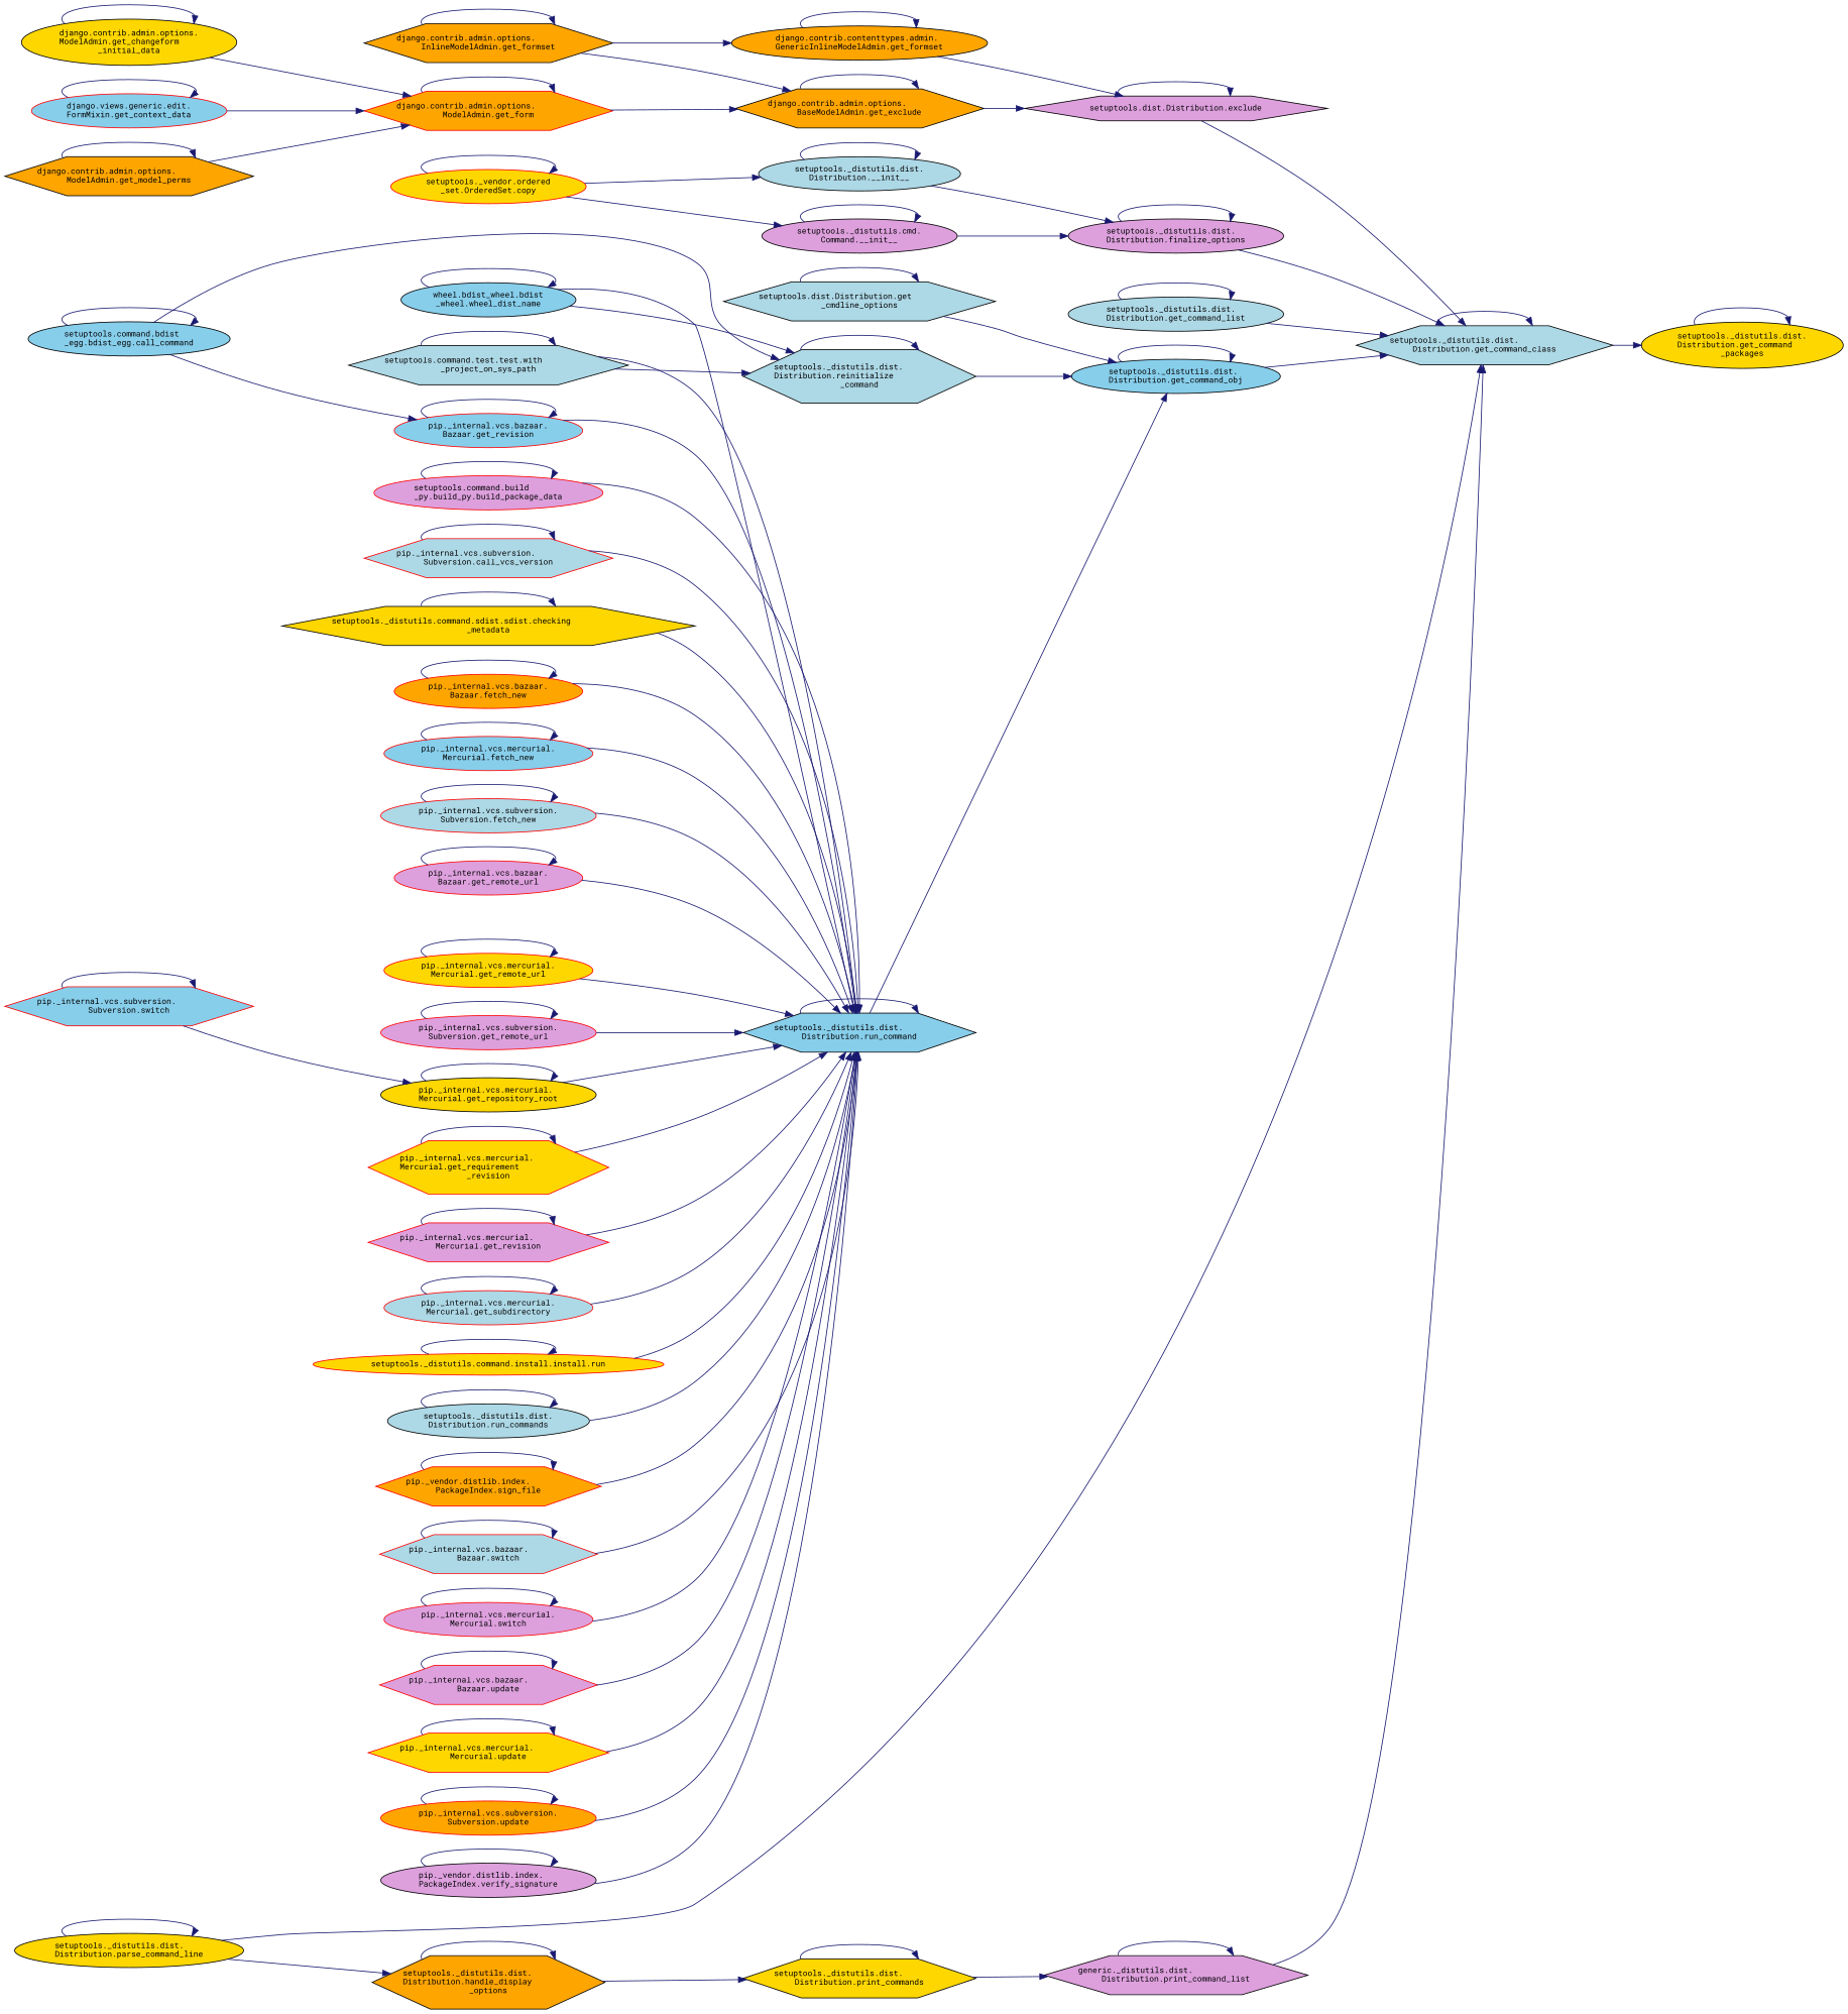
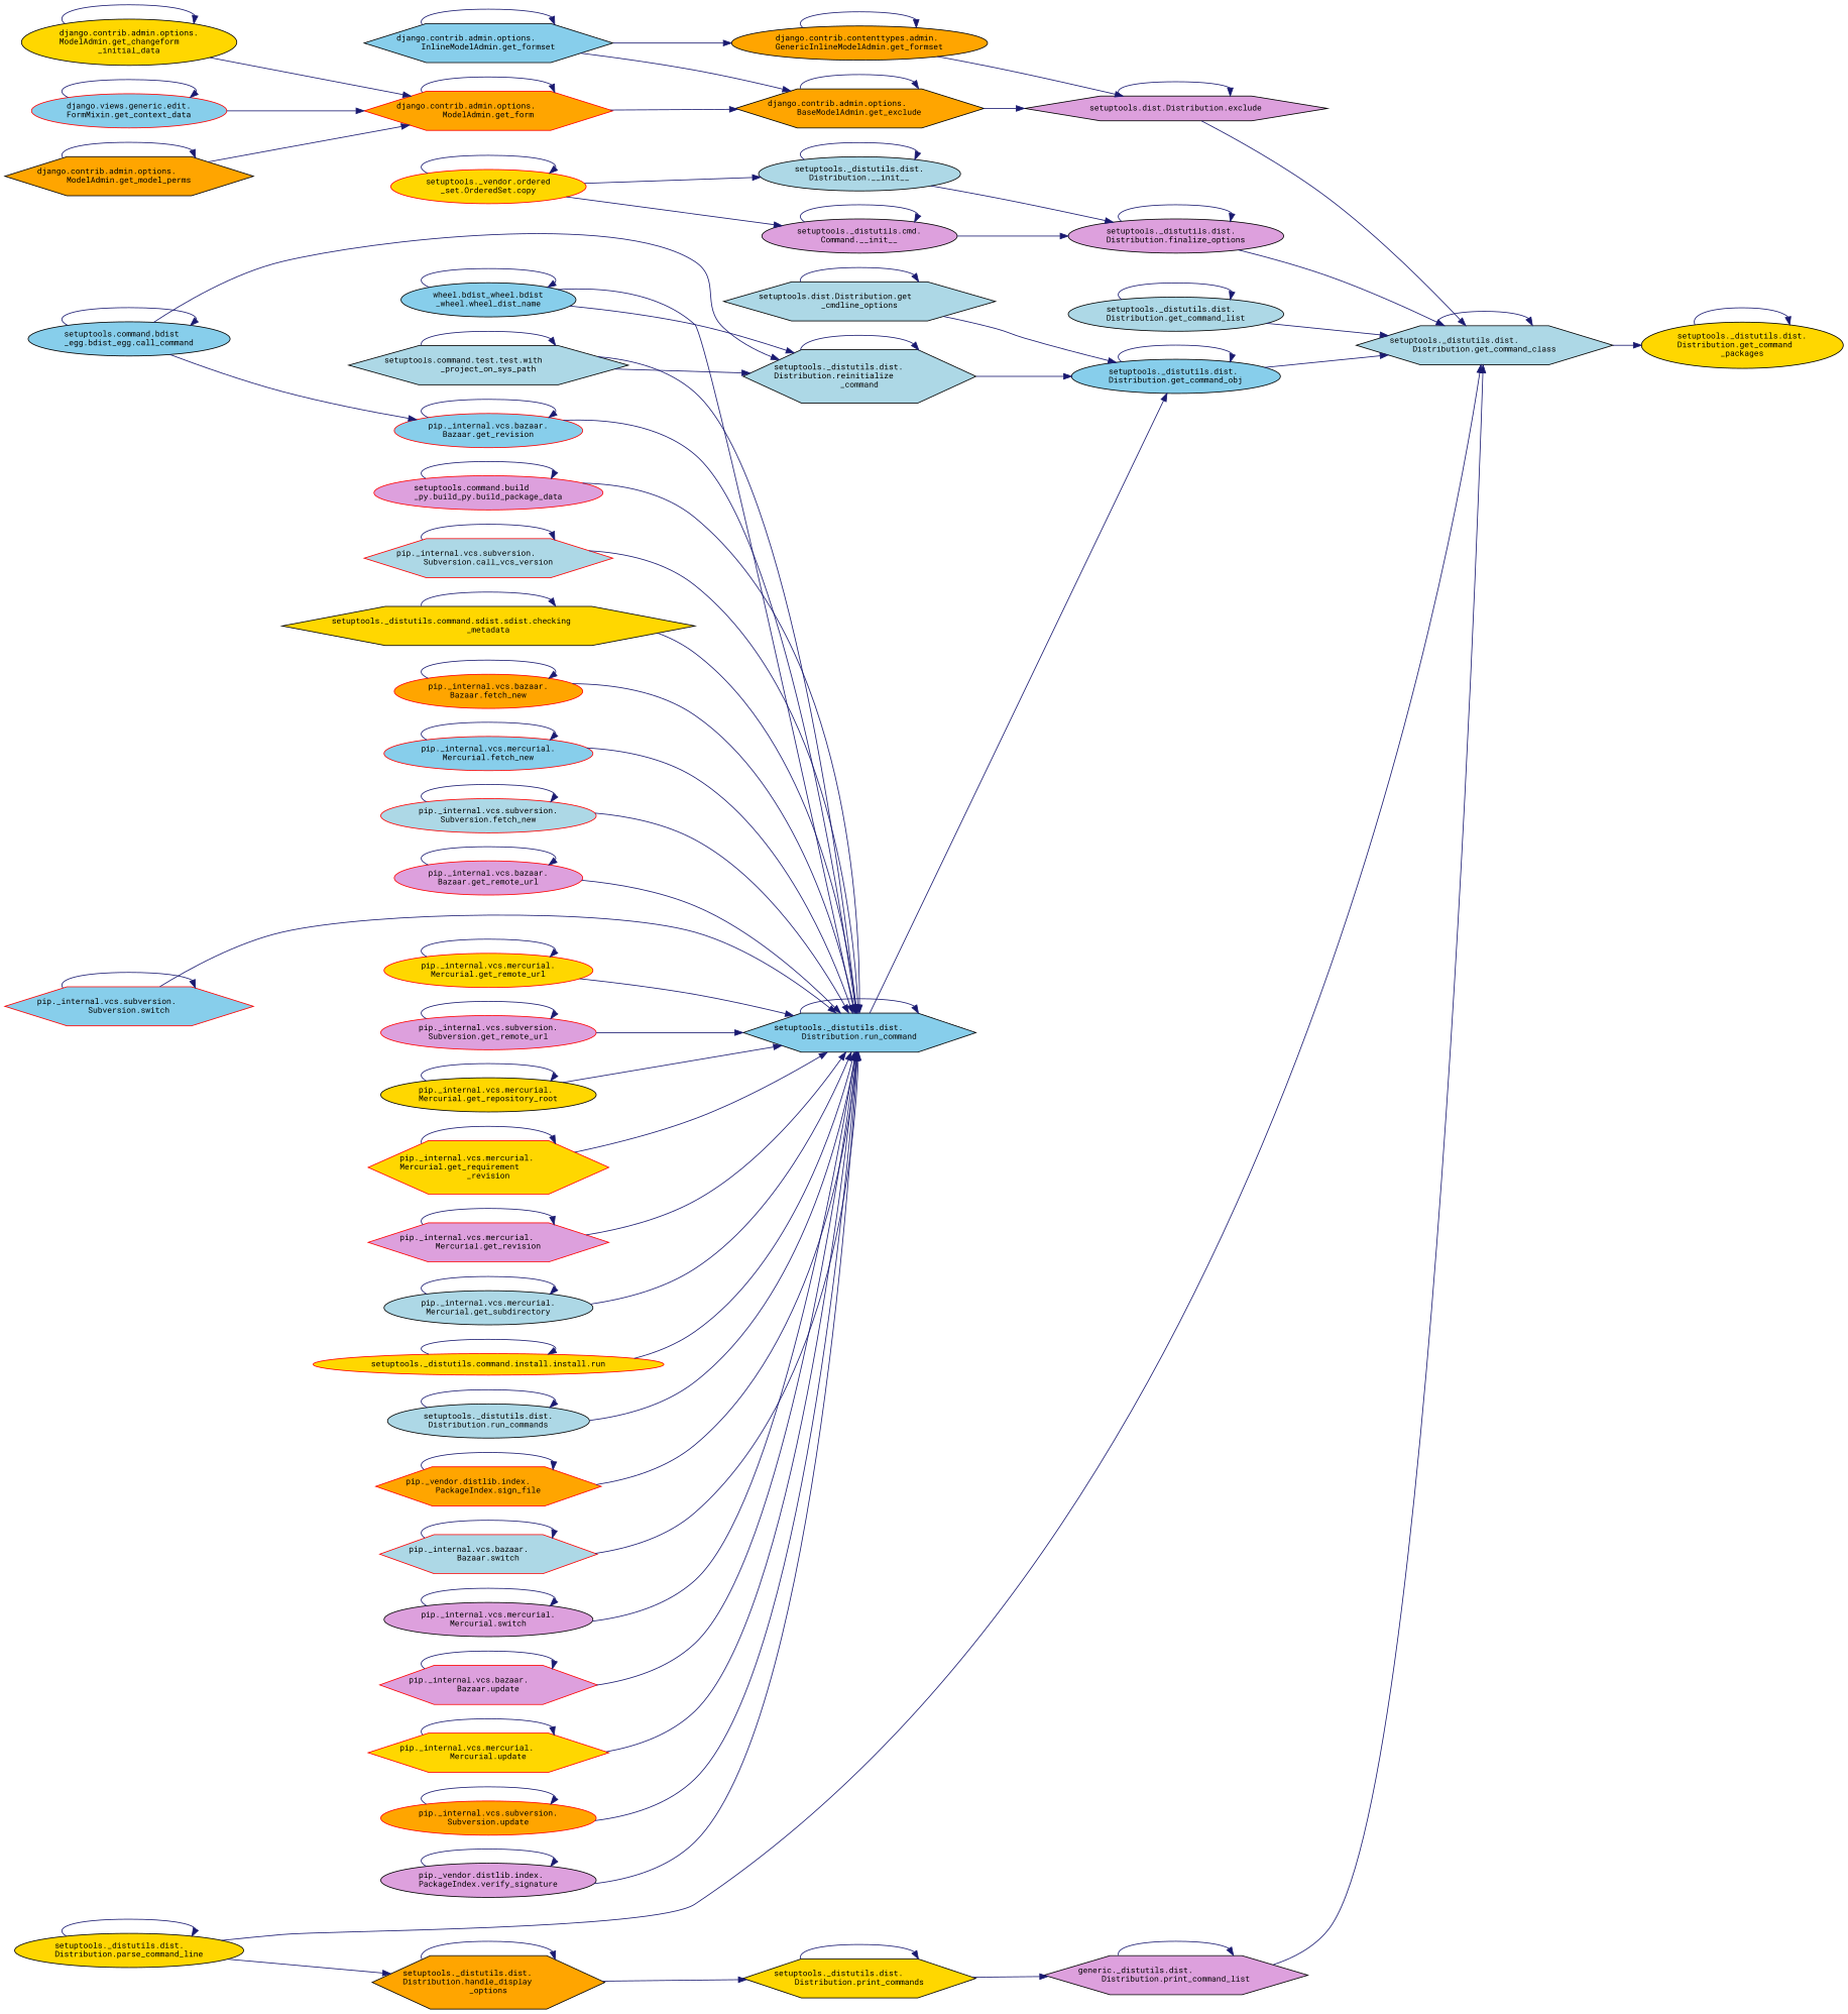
  digraph {
    fontname="Roboto Mono"
    rankdir=RL
    node [color=black fillcolor=gold fontname="Roboto Mono" fontsize=10 shape=ellipse style=filled]
    edge [color=midnightblue dir=back fontname="Roboto Mono" fontsize=10 labelfontname=Helvetica labelfontsize=10 style=solid]
    n1 [fontcolor=black height=0.2 label="setuptools._distutils.dist.\lDistribution.get_command\l_packages" width=0.4]
    n2 [fillcolor=lightblue height=0.2 label="setuptools._distutils.dist.\lDistribution.get_command_class" shape=hexagon width=0.4]
    n3 [fillcolor=plum height=0.2 label="setuptools.dist.Distribution.exclude" shape=hexagon width=0.4]
    n4 [fillcolor=plum height=0.2 label="setuptools._distutils.dist.\lDistribution.finalize_options" width=0.4]
    n5 [fillcolor=lightblue height=0.2 label="setuptools._distutils.dist.\lDistribution.get_command_list" width=0.4]
    n6 [fillcolor=skyblue height=0.2 label="setuptools._distutils.dist.\lDistribution.get_command_obj" width=0.4]
    n7 [height=0.2 label="setuptools._distutils.dist.\lDistribution.parse_command_line" width=0.4]
    n8 [fillcolor=plum height=0.2 label="generic._distutils.dist.\lDistribution.print_command_list" shape=hexagon width=0.4]
    n9 [fillcolor=orange height=0.2 label="django.contrib.admin.options.\lBaseModelAdmin.get_exclude" shape=hexagon width=0.4]
    n10 [fillcolor=orange height=0.2 label="django.contrib.contenttypes.admin.\lGenericInlineModelAdmin.get_formset" width=0.4]
    n11 [fillcolor=lightblue height=0.2 label="setuptools._distutils.dist.\lDistribution.__init__" width=0.4]
    n12 [fillcolor=plum height=0.2 label="setuptools._distutils.cmd.\lCommand.__init__" width=0.4]
    n13 [fillcolor=lightblue height=0.2 label="setuptools.dist.Distribution.get\l_cmdline_options" shape=hexagon width=0.4]
    n14 [fillcolor=lightblue height=0.2 label="setuptools._distutils.dist.\lDistribution.reinitialize\l_command" shape=hexagon width=0.4]
    n15 [fillcolor=skyblue height=0.2 label="setuptools._distutils.dist.\lDistribution.run_command" shape=hexagon width=0.4]
    n16 [height=0.2 label="setuptools._distutils.dist.\lDistribution.print_commands" shape=hexagon width=0.4]
    n17 [color=red fillcolor=orange height=0.2 label="django.contrib.admin.options.\lModelAdmin.get_form" shape=hexagon width=0.4]
-   n18 [fillcolor=orange height=0.2 label="django.contrib.admin.options.\lInlineModelAdmin.get_formset" shape=hexagon width=0.4]
+   n18 [fillcolor=skyblue height=0.2 label="django.contrib.admin.options.\lInlineModelAdmin.get_formset" shape=hexagon width=0.4]
    n19 [height=0.2 label="django.contrib.admin.options.\lModelAdmin.get_changeform\l_initial_data" width=0.4]
    n20 [color=red fillcolor=skyblue height=0.2 label="django.views.generic.edit.\lFormMixin.get_context_data" width=0.4]
    n21 [fillcolor=orange height=0.2 label="django.contrib.admin.options.\lModelAdmin.get_model_perms" shape=hexagon width=0.4]
    n22 [color=red height=0.2 label="setuptools._vendor.ordered\l_set.OrderedSet.copy" width=0.4]
    n23 [fillcolor=skyblue height=0.2 label="setuptools.command.bdist\l_egg.bdist_egg.call_command" width=0.4]
    n24 [fillcolor=skyblue height=0.2 label="wheel.bdist_wheel.bdist\l_wheel.wheel_dist_name" width=0.4]
    n25 [fillcolor=lightblue height=0.2 label="setuptools.command.test.test.with\l_project_on_sys_path" shape=hexagon width=0.4]
    n26 [color=red fillcolor=plum height=0.2 label="setuptools.command.build\l_py.build_py.build_package_data" width=0.4]
    n27 [color=red fillcolor=lightblue height=0.2 label="pip._internal.vcs.subversion.\lSubversion.call_vcs_version" shape=hexagon width=0.4]
    n28 [height=0.2 label="setuptools._distutils.command.sdist.sdist.checking\l_metadata" shape=hexagon width=0.4]
    n29 [color=red fillcolor=orange height=0.2 label="pip._internal.vcs.bazaar.\lBazaar.fetch_new" width=0.4]
    n30 [color=red fillcolor=skyblue height=0.2 label="pip._internal.vcs.mercurial.\lMercurial.fetch_new" width=0.4]
    n31 [color=red fillcolor=lightblue height=0.2 label="pip._internal.vcs.subversion.\lSubversion.fetch_new" width=0.4]
    n32 [color=red fillcolor=plum height=0.2 label="pip._internal.vcs.bazaar.\lBazaar.get_remote_url" width=0.4]
    n33 [color=red height=0.2 label="pip._internal.vcs.mercurial.\lMercurial.get_remote_url" width=0.4]
    n34 [color=red fillcolor=plum height=0.2 label="pip._internal.vcs.subversion.\lSubversion.get_remote_url" width=0.4]
    n35 [height=0.2 label="pip._internal.vcs.mercurial.\lMercurial.get_repository_root" width=0.4]
    n36 [color=red height=0.2 label="pip._internal.vcs.mercurial.\lMercurial.get_requirement\l_revision" shape=hexagon width=0.4]
    n37 [color=red fillcolor=skyblue height=0.2 label="pip._internal.vcs.bazaar.\lBazaar.get_revision" width=0.4]
    n38 [color=red fillcolor=plum height=0.2 label="pip._internal.vcs.mercurial.\lMercurial.get_revision" shape=hexagon width=0.4]
-   n39 [color=red fillcolor=lightblue height=0.2 label="pip._internal.vcs.mercurial.\lMercurial.get_subdirectory" width=0.4]
+   n39 [fillcolor=lightblue height=0.2 label="pip._internal.vcs.mercurial.\lMercurial.get_subdirectory" width=0.4]
    n40 [color=red height=0.2 label="setuptools._distutils.command.install.install.run" width=0.4]
    n41 [fillcolor=lightblue height=0.2 label="setuptools._distutils.dist.\lDistribution.run_commands" width=0.4]
    n42 [color=red fillcolor=orange height=0.2 label="pip._vendor.distlib.index.\lPackageIndex.sign_file" shape=hexagon width=0.4]
    n43 [color=red fillcolor=lightblue height=0.2 label="pip._internal.vcs.bazaar.\lBazaar.switch" shape=hexagon width=0.4]
-   n44 [color=red fillcolor=plum height=0.2 label="pip._internal.vcs.mercurial.\lMercurial.switch" width=0.4]
+   n44 [fillcolor=plum height=0.2 label="pip._internal.vcs.mercurial.\lMercurial.switch" width=0.4]
    n45 [color=red fillcolor=skyblue height=0.2 label="pip._internal.vcs.subversion.\lSubversion.switch" shape=hexagon width=0.4]
    n46 [color=red fillcolor=plum height=0.2 label="pip._internal.vcs.bazaar.\lBazaar.update" shape=hexagon width=0.4]
    n47 [color=red height=0.2 label="pip._internal.vcs.mercurial.\lMercurial.update" shape=hexagon width=0.4]
    n48 [color=red fillcolor=orange height=0.2 label="pip._internal.vcs.subversion.\lSubversion.update" width=0.4]
    n49 [fillcolor=plum height=0.2 label="pip._vendor.distlib.index.\lPackageIndex.verify_signature" width=0.4]
    n50 [fillcolor=orange height=0.2 label="setuptools._distutils.dist.\lDistribution.handle_display\l_options" shape=hexagon width=0.4]
    n1 -> n1
    n1 -> n2
    n2 -> n2
    n2 -> n3
    n2 -> n4
    n2 -> n5
    n2 -> n6
    n2 -> n7
    n2 -> n8
    n3 -> n3
    n3 -> n9
    n3 -> n10
    n4 -> n4
    n4 -> n11
    n4 -> n12
    n5 -> n5
    n6 -> n6
    n6 -> n13
    n6 -> n14
    n6 -> n15
    n7 -> n7
    n8 -> n8
    n8 -> n16
    n9 -> n9
    n9 -> n17
    n9 -> n18
    n10 -> n10
    n10 -> n18
    n11 -> n11
    n11 -> n22
    n12 -> n12
    n12 -> n22
    n13 -> n13
    n14 -> n14
    n14 -> n23
    n14 -> n24
    n14 -> n25
    n15 -> n15
    n15 -> n24
    n15 -> n25
    n15 -> n26
    n15 -> n27
    n15 -> n28
    n15 -> n29
    n15 -> n30
    n15 -> n31
    n15 -> n32
    n15 -> n33
    n15 -> n34
    n15 -> n35
    n15 -> n36
    n15 -> n37
    n15 -> n38
    n15 -> n39
    n15 -> n40
    n15 -> n41
    n15 -> n42
    n15 -> n43
    n15 -> n44
-   n35 -> n45
+   n15 -> n45
    n15 -> n46
    n15 -> n47
    n15 -> n48
    n15 -> n49
    n16 -> n16
    n16 -> n50
    n17 -> n17
    n17 -> n19
    n17 -> n20
    n17 -> n21
    n18 -> n18
    n19 -> n19
    n20 -> n20
    n21 -> n21
    n22 -> n22
    n23 -> n23
    n24 -> n24
    n25 -> n25
    n26 -> n26
    n27 -> n27
    n28 -> n28
    n29 -> n29
    n30 -> n30
    n31 -> n31
    n32 -> n32
    n33 -> n33
    n34 -> n34
    n35 -> n35
    n36 -> n36
    n37 -> n23
    n37 -> n37
    n38 -> n38
    n39 -> n39
    n40 -> n40
    n41 -> n41
    n42 -> n42
    n43 -> n43
    n44 -> n44
    n45 -> n45
    n46 -> n46
    n47 -> n47
    n48 -> n48
    n49 -> n49
    n50 -> n7
    n50 -> n50
  }
